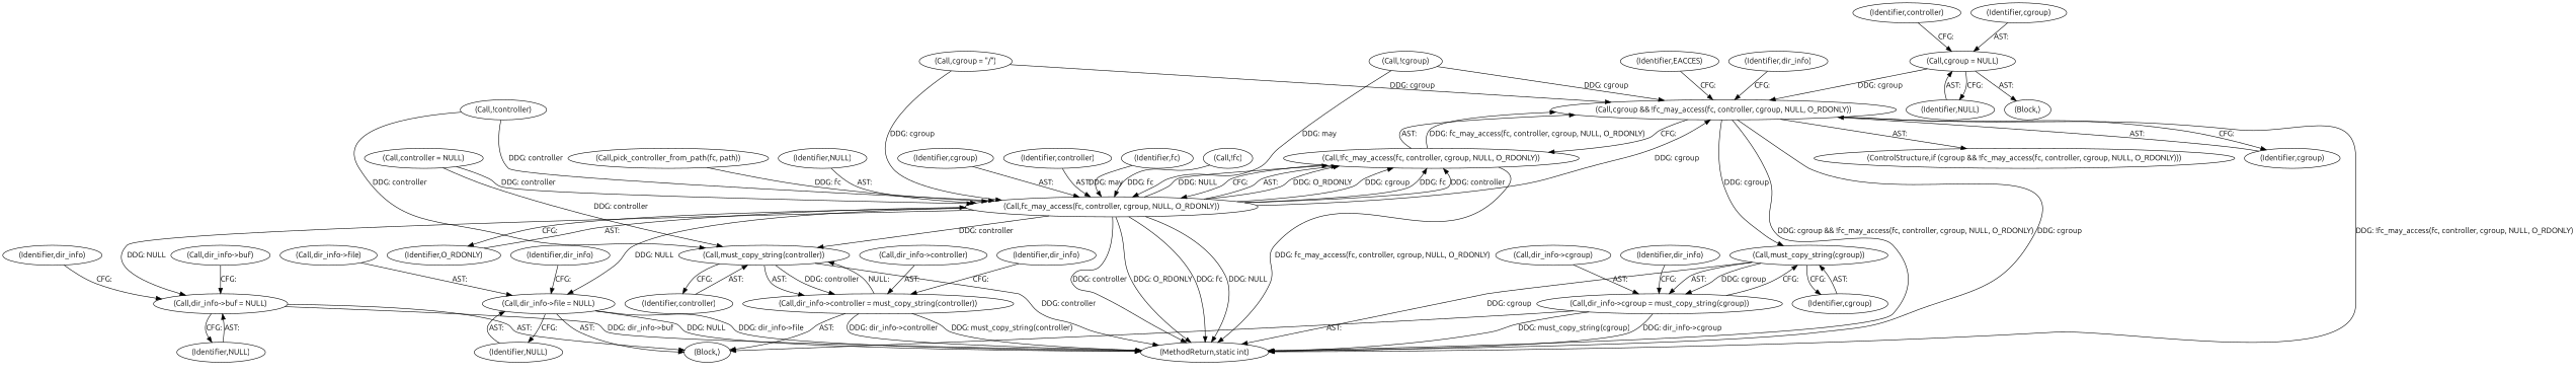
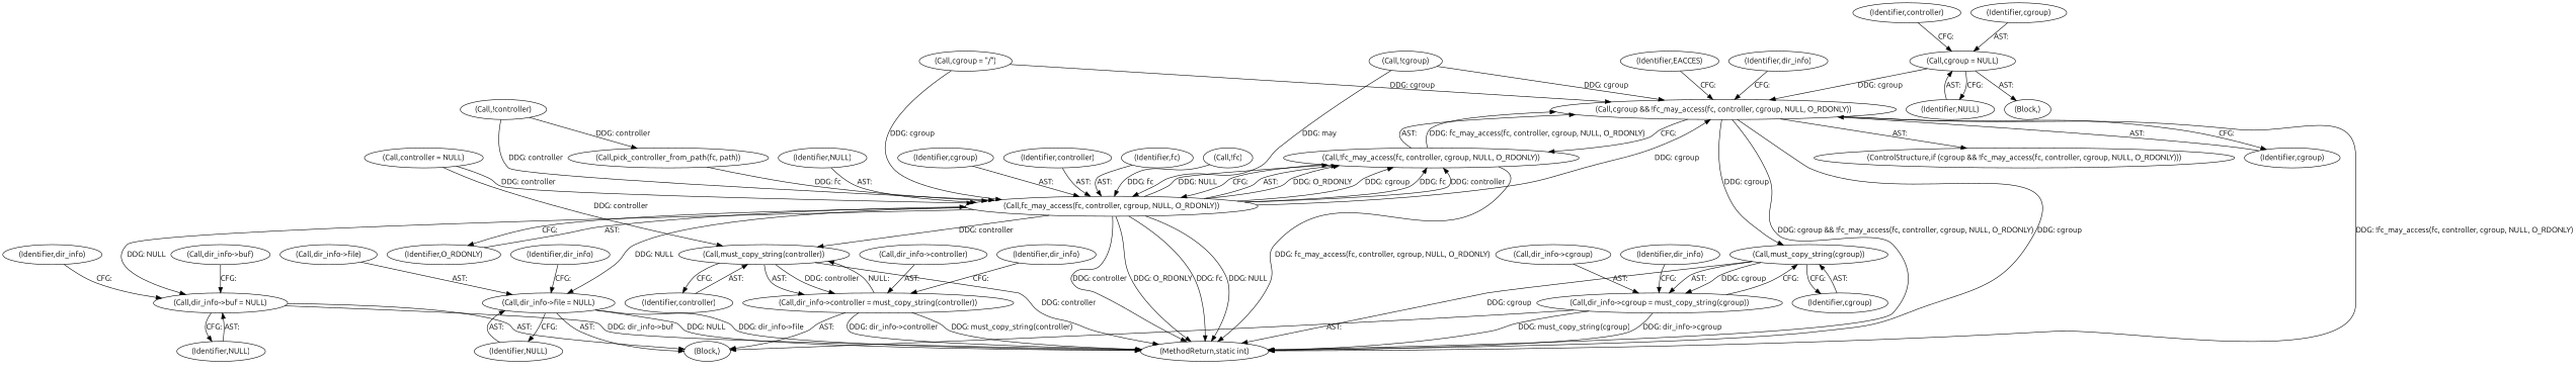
  digraph {
    fontname=Ubuntu
    node [fontname=Ubuntu]
    edge [fontname=Ubuntu]
    n1 [label="(Call,cgroup = NULL)"]
    n2 [label="(Call,cgroup && !fc_may_access(fc, controller, cgroup, NULL, O_RDONLY))"]
    n3 [label="(Block,)"]
    n4 [label="(Identifier,NULL)"]
    n5 [label="(Call,must_copy_string(cgroup))"]
    n6 [label="(Call,!fc_may_access(fc, controller, cgroup, NULL, O_RDONLY))"]
    n7 [label="(Identifier,cgroup)"]
    n8 [label="(MethodReturn,static int)"]
    n9 [label="(ControlStructure,if (cgroup && !fc_may_access(fc, controller, cgroup, NULL, O_RDONLY)))"]
    n10 [label="(Call,fc_may_access(fc, controller, cgroup, NULL, O_RDONLY))"]
    n11 [label="(Call,must_copy_string(controller))"]
    n12 [label="(Call,dir_info->buf = NULL)"]
    n13 [label="(Call,dir_info->file = NULL)"]
    n14 [label="(Identifier,O_RDONLY)"]
    n15 [label="(Call,dir_info->cgroup = must_copy_string(cgroup))"]
    n16 [label="(Identifier,cgroup)"]
    n17 [label="(Block,)"]
    n18 [label="(Call,dir_info->controller = must_copy_string(controller))"]
    n19 [label="(Identifier,controller)"]
    n20 [label="(Identifier,NULL)"]
    n21 [label="(Identifier,NULL)"]
    n22 [label="(Identifier,dir_info)"]
    n23 [label="(Identifier,controller)"]
    n24 [label="(Call,!controller)"]
    n25 [label="(Call,dir_info->cgroup)"]
    n26 [label="(Call,cgroup = \"/\")"]
    n27 [label="(Call,dir_info->controller)"]
    n28 [label="(Call,dir_info->buf)"]
    n29 [label="(Identifier,cgroup)"]
    n30 [label="(Identifier,fc)"]
    n31 [label="(Identifier,dir_info)"]
    n32 [label="(Identifier,dir_info)"]
    n33 [label="(Identifier,cgroup)"]
    n34 [label="(Call,!fc)"]
    n35 [label="(Call,pick_controller_from_path(fc, path))"]
    n36 [label="(Call,!cgroup)"]
    n37 [label="(Call,controller = NULL)"]
    n38 [label="(Call,dir_info->file)"]
    n39 [label="(Identifier,EACCES)"]
    n40 [label="(Identifier,NULL)"]
    n41 [label="(Identifier,dir_info)"]
    n42 [label="(Identifier,dir_info)"]
    n43 [label="(Identifier,controller)"]
    n1 -> n2 [label="DDG: cgroup"]
    n1 -> n3 [label="AST: "]
    n1 -> n4 [label="CFG: "]
    n2 -> n5 [label="DDG: cgroup"]
    n2 -> n6 [label="CFG: "]
    n2 -> n7 [label="CFG: "]
    n2 -> n8 [label="DDG: cgroup && !fc_may_access(fc, controller, cgroup, NULL, O_RDONLY)"]
    n2 -> n8 [label="DDG: !fc_may_access(fc, controller, cgroup, NULL, O_RDONLY)"]
    n2 -> n8 [label="DDG: cgroup"]
    n2 -> n9 [label="AST: "]
    n4 -> n1 [label="AST: "]
    n5 -> n8 [label="DDG: cgroup"]
    n5 -> n15 [label="AST: "]
    n5 -> n15 [label="DDG: cgroup"]
    n5 -> n16 [label="CFG: "]
    n6 -> n2 [label="AST: "]
    n6 -> n2 [label="DDG: fc_may_access(fc, controller, cgroup, NULL, O_RDONLY)"]
    n6 -> n8 [label="DDG: fc_may_access(fc, controller, cgroup, NULL, O_RDONLY)"]
    n6 -> n10 [label="CFG: "]
    n7 -> n2 [label="AST: "]
    n10 -> n2 [label="DDG: cgroup"]
    n10 -> n6 [label="AST: "]
    n10 -> n6 [label="DDG: O_RDONLY"]
    n10 -> n6 [label="DDG: cgroup"]
    n10 -> n6 [label="DDG: fc"]
    n10 -> n6 [label="DDG: controller"]
    n10 -> n6 [label="DDG: NULL"]
    n10 -> n8 [label="DDG: O_RDONLY"]
    n10 -> n8 [label="DDG: fc"]
    n10 -> n8 [label="DDG: NULL"]
    n10 -> n8 [label="DDG: controller"]
    n10 -> n11 [label="DDG: controller"]
    n10 -> n12 [label="DDG: NULL"]
    n10 -> n13 [label="DDG: NULL"]
    n10 -> n14 [label="CFG: "]
    n11 -> n8 [label="DDG: controller"]
    n11 -> n18 [label="AST: "]
    n11 -> n18 [label="DDG: controller"]
    n11 -> n19 [label="CFG: "]
    n12 -> n8 [label="DDG: dir_info->buf"]
    n12 -> n17 [label="AST: "]
    n12 -> n20 [label="CFG: "]
    n13 -> n8 [label="DDG: dir_info->file"]
    n13 -> n8 [label="DDG: NULL"]
    n13 -> n17 [label="AST: "]
    n13 -> n21 [label="CFG: "]
    n14 -> n10 [label="AST: "]
    n15 -> n5 [label="CFG: "]
    n15 -> n8 [label="DDG: must_copy_string(cgroup)"]
    n15 -> n8 [label="DDG: dir_info->cgroup"]
    n15 -> n17 [label="AST: "]
    n16 -> n5 [label="AST: "]
    n18 -> n8 [label="DDG: dir_info->controller"]
    n18 -> n8 [label="DDG: must_copy_string(controller)"]
    n18 -> n11 [label="NULL: "]
    n18 -> n17 [label="AST: "]
    n19 -> n11 [label="AST: "]
    n20 -> n12 [label="AST: "]
    n21 -> n13 [label="AST: "]
    n22 -> n12 [label="CFG: "]
    n23 -> n1 [label="CFG: "]
    n24 -> n10 [label="DDG: controller"]
-   n24 -> n11 [label="DDG: controller"]
+   n24 -> n35 [label="DDG: controller"]
    n25 -> n15 [label="AST: "]
    n26 -> n2 [label="DDG: cgroup"]
    n26 -> n10 [label="DDG: cgroup"]
    n27 -> n18 [label="AST: "]
    n28 -> n12 [label="CFG: "]
    n29 -> n10 [label="AST: "]
-   n30 -> n10 [label="DDG: may"]
+   n30 -> n10 [label="AST: "]
    n31 -> n2 [label="CFG: "]
    n32 -> n13 [label="CFG: "]
    n33 -> n1 [label="AST: "]
    n34 -> n10 [label="DDG: fc"]
    n35 -> n10 [label="DDG: fc"]
    n36 -> n2 [label="DDG: cgroup"]
    n36 -> n10 [label="DDG: may"]
    n37 -> n10 [label="DDG: controller"]
    n37 -> n11 [label="DDG: controller"]
    n38 -> n13 [label="AST: "]
    n39 -> n2 [label="CFG: "]
    n40 -> n10 [label="AST: "]
    n41 -> n18 [label="CFG: "]
    n42 -> n15 [label="CFG: "]
    n43 -> n10 [label="AST: "]
  }
